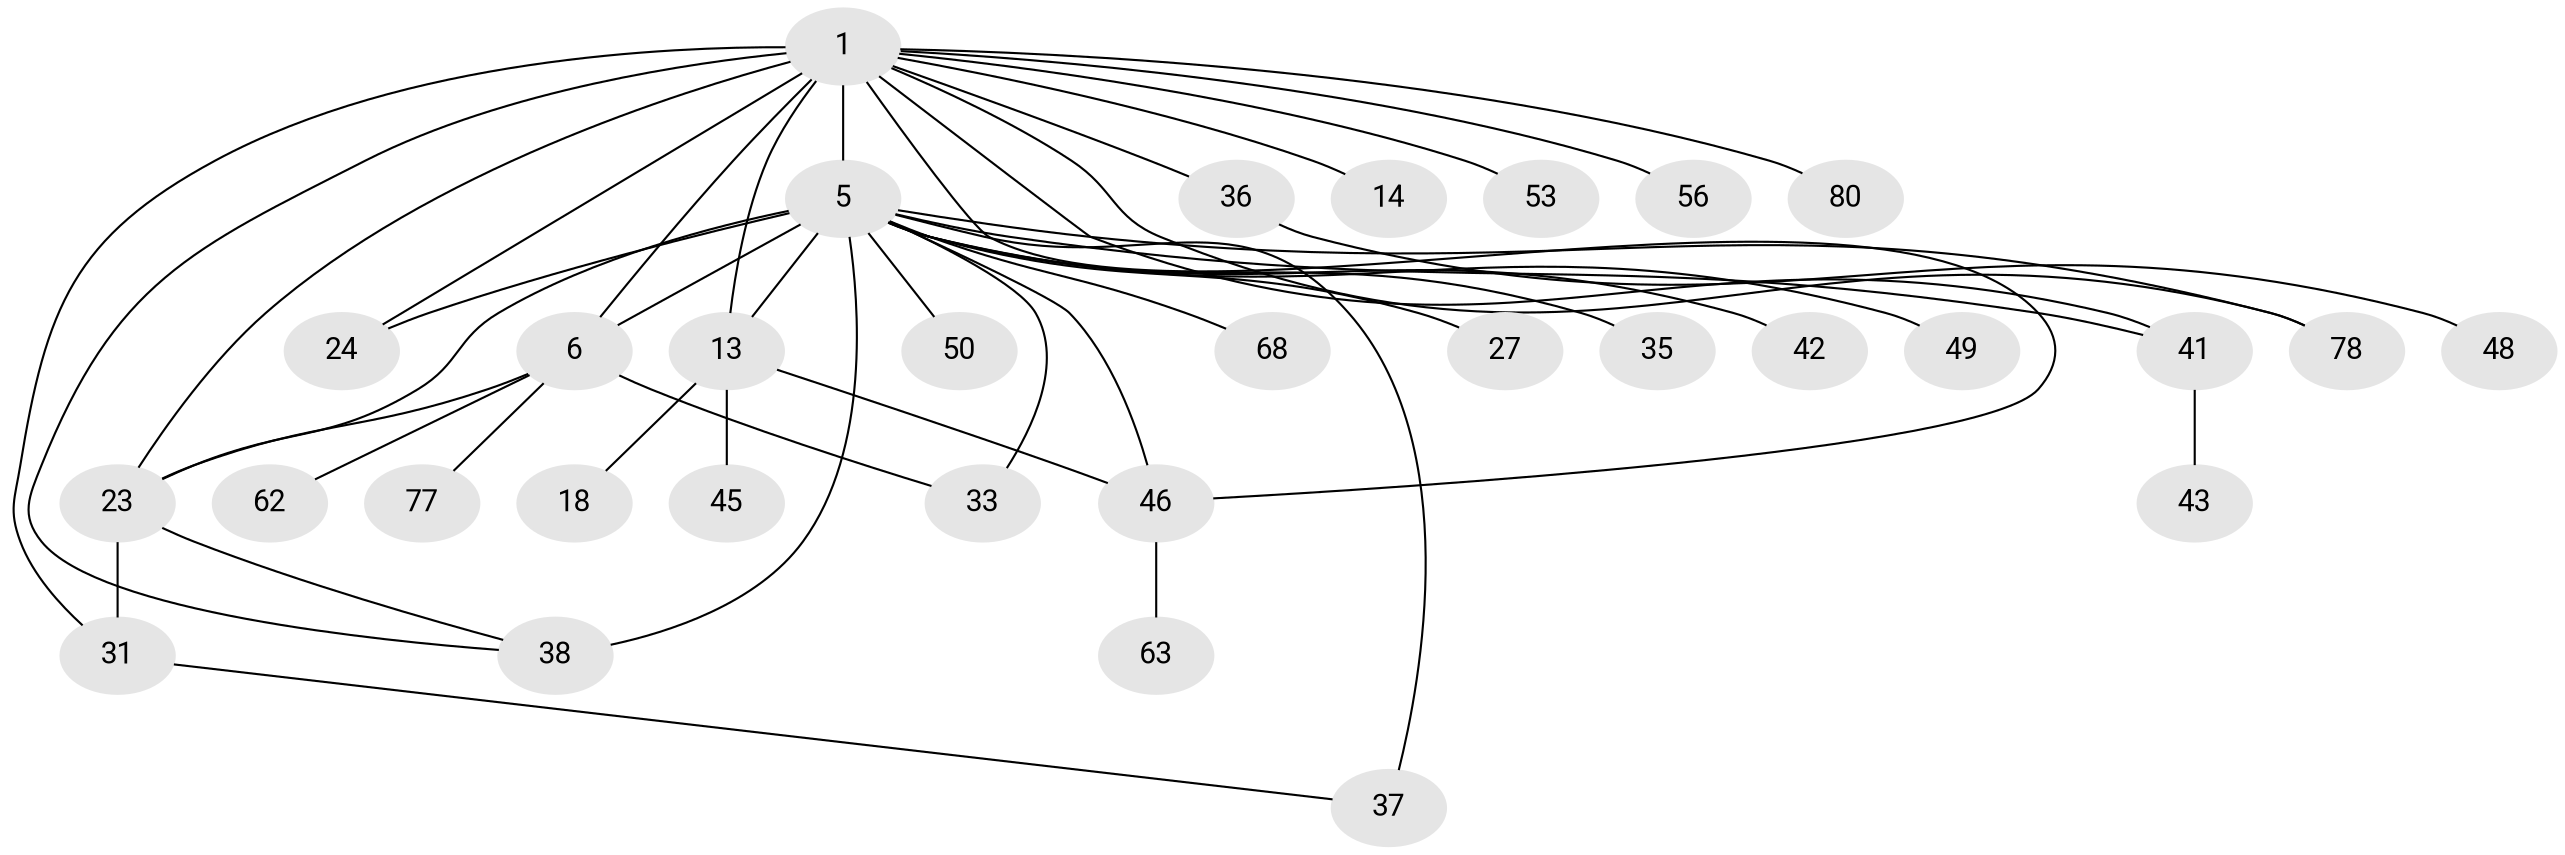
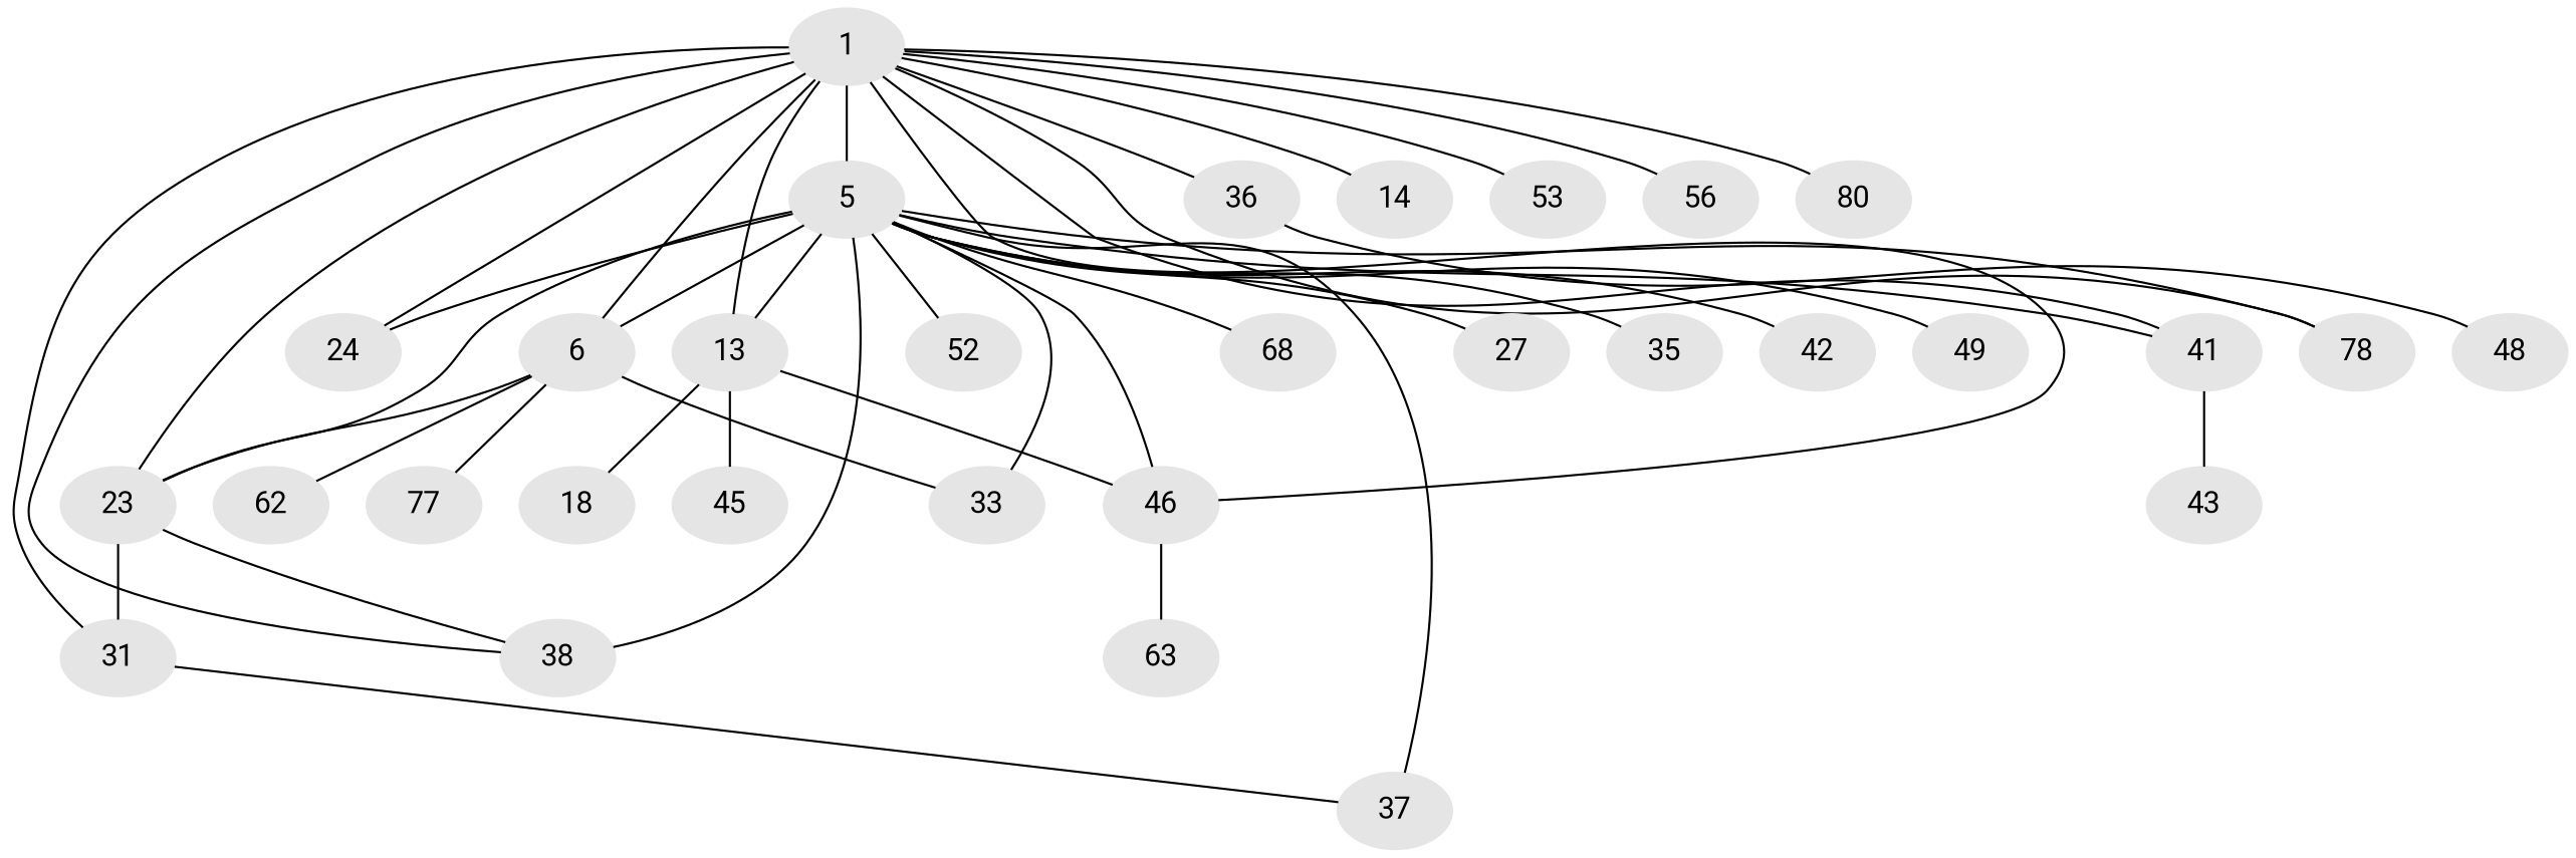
  graph {
    fontname=Roboto
    node [color=gray90 fontname=Roboto style=filled]
    edge [fontname=Roboto]
    1 [super="+87+2"]
    5 [super="+74+7+10+99+96+16+60+17"]
    6 [super="+9+39"]
    13 [super="+57+69+19+58"]
    23 [super="+26+28+52"]
    24
    31
    36
    38 [super="+40"]
    41
    n11 [label=14]
    46 [super="+59+70"]
    53
    56
    78
    80
    27
    33
    35
    42
    n21 [label=37]
    49
-   50
+   50 [label=52]
    68
    62
    77
    18
    45
    48
    43
    63
    1 -- 5 [weight=7]
    1 -- 6
    1 -- 13
    1 -- 23
    1 -- 24
    1 -- 31
    1 -- 36
    1 -- 38 [weight=2]
    1 -- 41
    1 -- n11
    1 -- 46
    1 -- 53
    1 -- 56
    1 -- 78 [weight=2]
    1 -- 80
    5 -- 6 [weight=4]
    5 -- 13 [weight=8]
    5 -- 23 [weight=2]
    5 -- 24
    5 -- 38 [weight=3]
    5 -- 41
    5 -- 46
    5 -- 78
    5 -- 27
    5 -- 33
    5 -- 35
    5 -- 42
    5 -- n21 [weight=2]
    5 -- 49
    5 -- 50 [weight=2]
    5 -- 68
    6 -- 23
    6 -- 33
    6 -- 62
    6 -- 77
    13 -- 46
    13 -- 18
    13 -- 45
    23 -- 31
    23 -- 38
    31 -- n21
    36 -- 48
    41 -- 43
    46 -- 63
  }
